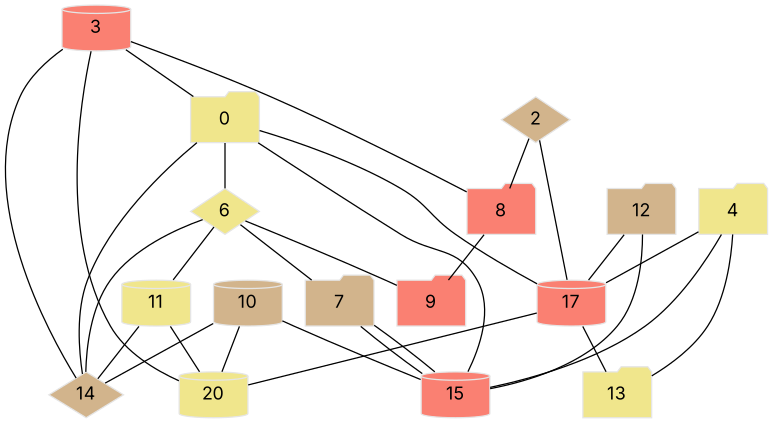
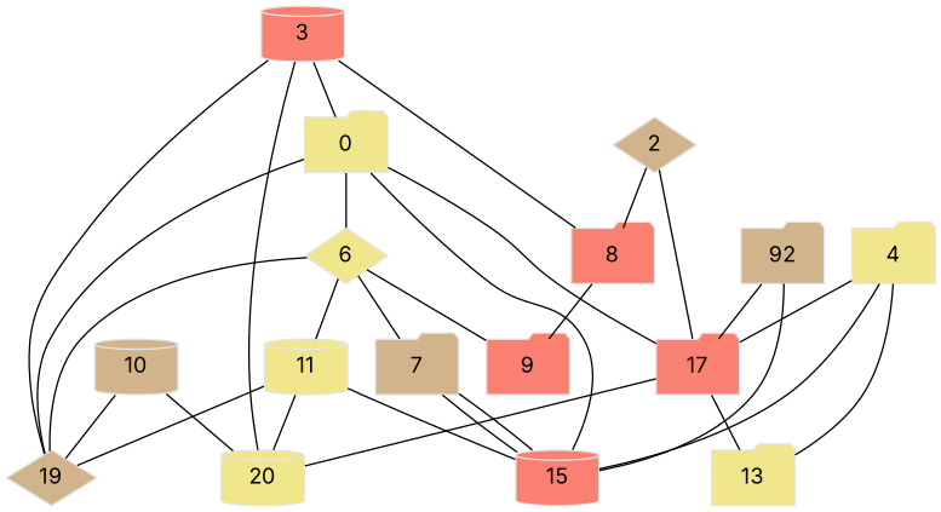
  graph {
    fontname=Inter
    node [color=gray90 fillcolor=khaki fontname=Inter shape=folder style=filled]
    edge [fontname=Inter]
    7 [fillcolor=tan super="+13"]
    15 [fillcolor=salmon shape=cylinder super="+13"]
    2 [fillcolor=tan shape=diamond]
    8 [fillcolor=salmon]
-   17 [fillcolor=salmon shape=cylinder]
+   17 [fillcolor=salmon]
    9 [fillcolor=salmon super="+1"]
    20 [shape=cylinder]
    n8 [label=13 super="+1"]
    3 [fillcolor=salmon shape=cylinder]
    n10 [label=0]
-   19 [fillcolor=tan shape=diamond label=14]
+   19 [fillcolor=tan shape=diamond]
    6 [shape=diamond]
    4
-   12 [fillcolor=tan]
+   12 [fillcolor=tan label=92]
    11 [shape=cylinder]
    10 [fillcolor=tan shape=cylinder]
    7 -- 15
    7 -- 15
    2 -- 8
    2 -- 17
    8 -- 9
    17 -- 20
    17 -- n8
    3 -- 8
    3 -- 20
    3 -- n10
    3 -- 19
    n10 -- 15
    n10 -- 17
    n10 -- 19
    n10 -- 6
    6 -- 7
    6 -- 9
    6 -- 19
    6 -- 11
    4 -- 15
    4 -- 17
    4 -- n8
    12 -- 15
    12 -- 17
-   10 -- 15
+   11 -- 15
    11 -- 20
    11 -- 19
    10 -- 20
    10 -- 19
  }
